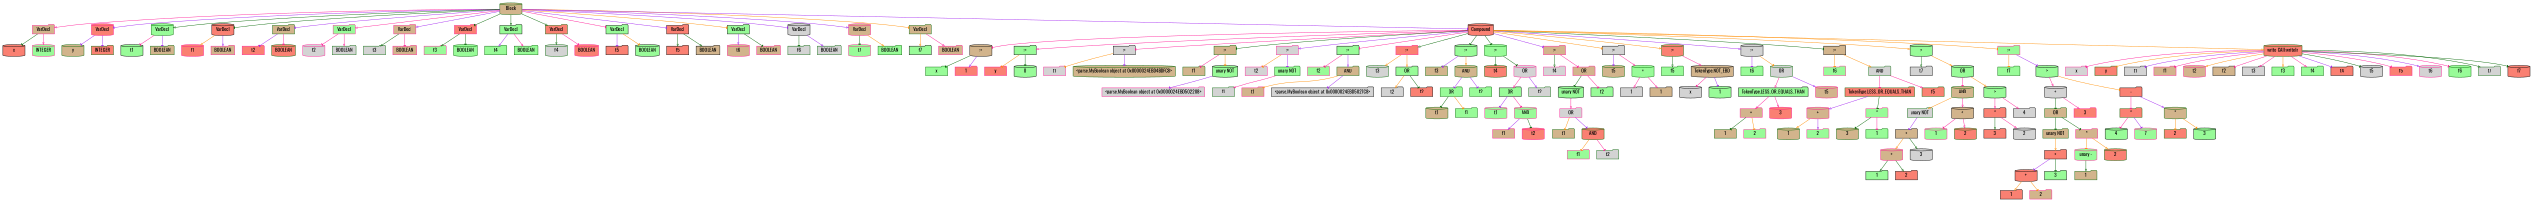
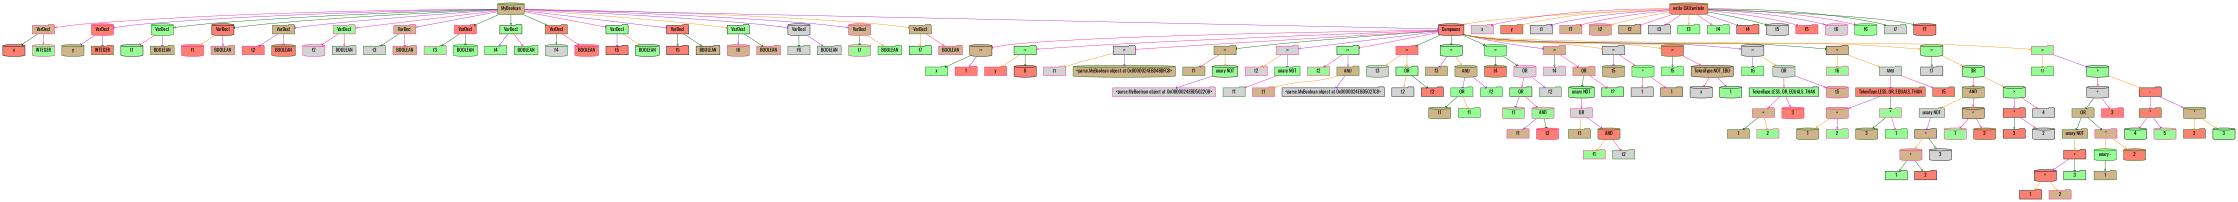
  digraph {
    fontname=Oswald
    ranksep=.3
    node [color=darkgreen fillcolor=palegreen fontname=Oswald fontsize=12 shape=folder style=filled]
    edge [arrowhead=tee arrowsize=.5 color=deeppink fontname=Oswald]
-   n1 [fillcolor=tan height=.1 label=Block shape=cylinder]
+   n1 [fillcolor=tan height=.1 label=MyBoolean shape=cylinder]
    n2 [color=deeppink fillcolor=tan height=.1 label=VarDecl]
    n3 [color=deeppink fillcolor=salmon height=.1 label=VarDecl shape=cylinder]
    n4 [height=.1 label=VarDecl shape=cylinder]
    n5 [color=black fillcolor=salmon height=.1 label=VarDecl shape=cylinder]
    n6 [fillcolor=tan height=.1 label=VarDecl]
    n7 [color=deeppink height=.1 label=VarDecl]
    n8 [color=deeppink fillcolor=tan height=.1 label=VarDecl]
    n9 [color=deeppink fillcolor=salmon height=.1 label=VarDecl]
    n10 [color=black height=.1 label=VarDecl]
    n11 [fillcolor=salmon height=.1 label=VarDecl]
    n12 [color=black height=.1 label=VarDecl]
    n13 [color=black fillcolor=salmon height=.1 label=VarDecl]
    n14 [color=black height=.1 label=VarDecl]
    n15 [color=black fillcolor=lightgrey height=.1 label=VarDecl shape=cylinder]
    n16 [color=deeppink fillcolor=tan height=.1 label=VarDecl shape=cylinder]
    n17 [fillcolor=tan height=.1 label=VarDecl]
    n18 [color=black fillcolor=salmon height=.1 label=Compound shape=cylinder]
    n19 [color=black fillcolor=salmon height=.1 label=x shape=cylinder]
    n20 [color=deeppink height=.1 label=INTEGER shape=cylinder]
    n21 [fillcolor=tan height=.1 label=y shape=cylinder]
    n22 [fillcolor=salmon height=.1 label=INTEGER]
    n23 [color=black height=.1 label=t1 shape=cylinder]
    n24 [fillcolor=tan height=.1 label=BOOLEAN]
    n25 [color=deeppink fillcolor=salmon height=.1 label=f1 shape=cylinder]
    n26 [color=deeppink fillcolor=tan height=.1 label=BOOLEAN]
    n27 [color=deeppink fillcolor=salmon height=.1 label=t2]
    n28 [fillcolor=salmon height=.1 label=BOOLEAN shape=cylinder]
    n29 [color=deeppink fillcolor=lightgrey height=.1 label=f2 shape=cylinder]
    n30 [fillcolor=lightgrey height=.1 label=BOOLEAN]
    n31 [fillcolor=lightgrey height=.1 label=t3]
    n32 [color=deeppink fillcolor=tan height=.1 label=BOOLEAN]
    n33 [color=deeppink height=.1 label=f3]
    n34 [height=.1 label=BOOLEAN shape=cylinder]
    n35 [height=.1 label=t4]
    n36 [height=.1 label=BOOLEAN]
    n37 [fillcolor=lightgrey height=.1 label=f4 shape=cylinder]
    n38 [color=deeppink fillcolor=salmon height=.1 label=BOOLEAN shape=cylinder]
    n39 [color=black fillcolor=salmon height=.1 label=t5]
    n40 [color=black height=.1 label=BOOLEAN shape=cylinder]
    n41 [color=black fillcolor=salmon height=.1 label=f5]
    n42 [color=black fillcolor=tan height=.1 label=BOOLEAN]
    n43 [color=deeppink fillcolor=tan height=.1 label=t6 shape=cylinder]
    n44 [color=deeppink fillcolor=tan height=.1 label=BOOLEAN]
    n45 [fillcolor=lightgrey height=.1 label=f6]
    n46 [fillcolor=lightgrey height=.1 label=BOOLEAN]
    n47 [color=deeppink height=.1 label=t7 shape=cylinder]
    n48 [height=.1 label=BOOLEAN]
    n49 [color=black height=.1 label=f7]
    n50 [color=deeppink fillcolor=tan height=.1 label=BOOLEAN]
    n51 [color=black fillcolor=tan height=.1 label=":=" shape=cylinder]
    n52 [color=black height=.1 label=":="]
    n53 [color=black fillcolor=lightgrey height=.1 label=":="]
    n54 [fillcolor=tan height=.1 label=":="]
    n55 [color=deeppink fillcolor=lightgrey height=.1 label=":="]
    n56 [color=black height=.1 label=":="]
    n57 [color=deeppink fillcolor=salmon height=.1 label=":="]
    n58 [color=black height=.1 label=":=" shape=cylinder]
    n59 [height=.1 label=":=" shape=cylinder]
    n60 [color=deeppink fillcolor=tan height=.1 label=":="]
    n61 [color=black fillcolor=lightgrey height=.1 label=":="]
    n62 [fillcolor=salmon height=.1 label=":=" shape=cylinder]
    n63 [color=black fillcolor=lightgrey height=.1 label=":=" shape=cylinder]
    n64 [color=black fillcolor=tan height=.1 label=":="]
    n65 [color=black height=.1 label=":=" shape=cylinder]
    n66 [color=deeppink height=.1 label=":="]
    n67 [fillcolor=salmon height=.1 label="write CAll:writeln" shape=cylinder]
    n68 [height=.1 label=x]
    n69 [color=deeppink fillcolor=salmon height=.1 label=1]
    n70 [color=deeppink fillcolor=salmon height=.1 label=y]
-   n71 [color=black height=.1 label=0 shape=cylinder]
+   n71 [color=black fillcolor=salmon height=.1 label=0 shape=cylinder]
    n72 [color=deeppink fillcolor=lightgrey height=.1 label=t1]
    n73 [fillcolor=tan height=.1 label="<parse.MyBoolean object at 0x0000024EBD4BDFC8>" shape=cylinder]
    n74 [fillcolor=tan height=.1 label=f1]
    n75 [color=black height=.1 label="unary NOT" shape=cylinder]
    n76 [color=deeppink fillcolor=lightgrey height=.1 label=t2]
    n77 [height=.1 label="unary NOT"]
    n78 [color=deeppink height=.1 label=f2]
    n79 [fillcolor=tan height=.1 label=AND]
    n80 [fillcolor=lightgrey height=.1 label=t3 shape=cylinder]
    n81 [color=black height=.1 label=OR]
    n82 [fillcolor=tan height=.1 label=f3]
    n83 [fillcolor=tan height=.1 label=AND shape=cylinder]
    n84 [fillcolor=salmon height=.1 label=t4 shape=cylinder]
    n85 [color=deeppink fillcolor=lightgrey height=.1 label=OR shape=cylinder]
    n86 [color=deeppink fillcolor=lightgrey height=.1 label=f4]
    n87 [color=deeppink fillcolor=tan height=.1 label=OR]
    n88 [fillcolor=tan height=.1 label=t5 shape=cylinder]
    n89 [height=.1 label="=" shape=cylinder]
    n90 [height=.1 label=f5]
    n91 [color=black fillcolor=tan height=.1 label="TokenType.NOT_EBD" shape=cylinder]
    n92 [height=.1 label=t6]
    n93 [fillcolor=lightgrey height=.1 label=OR shape=cylinder]
    n94 [color=deeppink height=.1 label=f6]
    n95 [fillcolor=lightgrey height=.1 label=AND]
    n96 [color=black fillcolor=lightgrey height=.1 label=t7]
    n97 [color=black height=.1 label=OR shape=cylinder]
    n98 [height=.1 label=f7]
    n99 [color=black height=.1 label=">" shape=cylinder]
    n100 [color=deeppink fillcolor=lightgrey height=.1 label=x]
    n101 [fillcolor=salmon height=.1 label=y]
    n102 [color=black fillcolor=lightgrey height=.1 label=t1]
    n103 [color=deeppink fillcolor=tan height=.1 label=f1]
    n104 [color=deeppink fillcolor=tan height=.1 label=t2 shape=cylinder]
    n105 [color=black fillcolor=tan height=.1 label=f2]
    n106 [color=black fillcolor=lightgrey height=.1 label=t3]
    n107 [height=.1 label=f3]
    n108 [height=.1 label=f4]
    n109 [color=black fillcolor=salmon height=.1 label=t4]
    n110 [color=black fillcolor=lightgrey height=.1 label=t5 shape=cylinder]
    n111 [color=deeppink fillcolor=salmon height=.1 label=f5]
    n112 [color=deeppink fillcolor=lightgrey height=.1 label=t6 shape=cylinder]
    n113 [height=.1 label=f6 shape=cylinder]
    n114 [fillcolor=lightgrey height=.1 label=t7]
    n115 [color=black fillcolor=salmon height=.1 label=f7 shape=cylinder]
    n116 [color=deeppink fillcolor=lightgrey height=.1 label="<parse.MyBoolean object at 0x0000024EBD502208>"]
    n117 [fillcolor=lightgrey height=.1 label=f1]
    n118 [color=deeppink fillcolor=tan height=.1 label=t1]
    n119 [color=black fillcolor=lightgrey height=.1 label="<parse.MyBoolean object at 0x0000024EBD5027C8>"]
    n120 [color=black fillcolor=lightgrey height=.1 label=t2]
    n121 [color=black fillcolor=salmon height=.1 label=f2]
    n122 [height=.1 label=OR]
    n123 [height=.1 label=f2]
    n124 [fillcolor=tan height=.1 label=t1 shape=cylinder]
    n125 [height=.1 label=f1]
    n126 [color=black height=.1 label=OR]
    n127 [fillcolor=lightgrey height=.1 label=f2]
    n128 [color=deeppink height=.1 label=t1 shape=cylinder]
    n129 [color=deeppink height=.1 label=AND shape=cylinder]
    n130 [color=deeppink fillcolor=tan height=.1 label=f1]
    n131 [color=deeppink fillcolor=salmon height=.1 label=t2 shape=cylinder]
    n132 [color=black height=.1 label="unary NOT" shape=cylinder]
    n133 [color=black height=.1 label=f2]
    n134 [color=deeppink fillcolor=lightgrey height=.1 label=OR]
    n135 [fillcolor=tan height=.1 label=t1]
    n136 [fillcolor=salmon height=.1 label=AND shape=cylinder]
    n137 [color=deeppink height=.1 label=f1]
    n138 [fillcolor=lightgrey height=.1 label=t2]
    n139 [color=black fillcolor=lightgrey height=.1 label=1]
    n140 [color=black fillcolor=tan height=.1 label=1]
    n141 [color=black fillcolor=lightgrey height=.1 label=x shape=cylinder]
    n142 [color=black height=.1 label=1 shape=cylinder]
    n143 [color=black height=.1 label="TokenType.LESS_OR_EQUALS_THAN"]
    n144 [color=deeppink fillcolor=tan height=.1 label=t5 shape=cylinder]
    n145 [color=deeppink fillcolor=tan height=.1 label="+"]
    n146 [color=deeppink fillcolor=salmon height=.1 label=3 shape=cylinder]
    n147 [fillcolor=tan height=.1 label=1]
    n148 [color=deeppink height=.1 label=2]
    n149 [fillcolor=salmon height=.1 label="TokenType.LESS_OR_EQUALS_THAN"]
    n150 [fillcolor=salmon height=.1 label=f5]
    n151 [color=deeppink fillcolor=tan height=.1 label="+" shape=cylinder]
    n152 [color=deeppink height=.1 label="*"]
    n153 [fillcolor=tan height=.1 label=1 shape=cylinder]
    n154 [color=deeppink height=.1 label=2]
    n155 [fillcolor=tan height=.1 label=3 shape=cylinder]
    n156 [height=.1 label=1]
    n157 [fillcolor=tan height=.1 label=AND shape=cylinder]
    n158 [color=black height=.1 label=">" shape=cylinder]
    n159 [fillcolor=lightgrey height=.1 label="unary NOT"]
    n160 [color=black fillcolor=tan height=.1 label="<" shape=cylinder]
    n161 [color=black fillcolor=salmon height=.1 label="*"]
    n162 [color=black fillcolor=lightgrey height=.1 label=4]
    n163 [color=black fillcolor=tan height=.1 label="<"]
    n164 [color=deeppink height=.1 label=1 shape=cylinder]
    n165 [fillcolor=salmon height=.1 label=2 shape=cylinder]
    n166 [color=deeppink fillcolor=tan height=.1 label="+" shape=cylinder]
    n167 [color=black fillcolor=lightgrey height=.1 label=3 shape=cylinder]
    n168 [color=black height=.1 label=1]
    n169 [color=black fillcolor=salmon height=.1 label=2]
    n170 [color=black fillcolor=salmon height=.1 label=3]
    n171 [color=black fillcolor=lightgrey height=.1 label=2 shape=cylinder]
    n172 [color=black fillcolor=lightgrey height=.1 label="+" shape=cylinder]
    n173 [color=black fillcolor=salmon height=.1 label="-"]
    n174 [fillcolor=tan height=.1 label=OR]
    n175 [color=deeppink fillcolor=salmon height=.1 label=3]
    n176 [fillcolor=salmon height=.1 label="*"]
    n177 [fillcolor=tan height=.1 label="*" shape=cylinder]
    n178 [fillcolor=tan height=.1 label="unary NOT"]
    n179 [color=deeppink fillcolor=tan height=.1 label="*"]
    n180 [color=black fillcolor=salmon height=.1 label="<"]
-   n181 [color=deeppink height=.1 label="unary -" shape=cylinder]
+   n181 [height=.1 label="unary -" shape=cylinder]
    n182 [fillcolor=salmon height=.1 label=2 shape=cylinder]
    n183 [color=black fillcolor=salmon height=.1 label="+" shape=cylinder]
    n184 [color=black height=.1 label=3]
    n185 [color=black fillcolor=salmon height=.1 label=1]
    n186 [color=deeppink fillcolor=tan height=.1 label=2]
    n187 [fillcolor=tan height=.1 label=1]
    n188 [color=black height=.1 label=4 shape=cylinder]
-   n189 [color=deeppink height=.1 label=7 shape=cylinder]
+   n189 [color=deeppink height=.1 label=5 shape=cylinder]
    n190 [fillcolor=salmon height=.1 label=2]
    n191 [color=black height=.1 label=3 shape=cylinder]
    n1 -> n2 [arrowhead=onormal]
    n1 -> n3 [color=purple]
    n1 -> n4 [arrowhead=onormal color=darkgreen]
    n1 -> n5 [color=darkgreen]
    n1 -> n6 [color=purple]
    n1 -> n7 [arrowhead=onormal]
    n1 -> n8 [arrowhead=onormal color=purple]
    n1 -> n9 [color=darkgreen]
    n1 -> n10 [arrowhead=onormal color=darkgreen]
    n1 -> n11 [arrowhead=onormal color=darkgreen]
    n1 -> n12
    n1 -> n13 [color=purple]
    n1 -> n14 [color=darkorange]
    n1 -> n15 [color=purple]
    n1 -> n16 [arrowhead=onormal color=purple]
    n1 -> n17 [color=darkorange]
    n1 -> n18 [color=purple]
    n2 -> n19 [color=darkgreen]
    n2 -> n20 [arrowhead=onormal]
    n3 -> n21 [color=purple]
    n3 -> n22 [color=purple]
    n4 -> n23
    n4 -> n24 [color=purple]
    n5 -> n25 [arrowhead=onormal color=darkorange]
    n5 -> n26 [arrowhead=onormal color=purple]
    n6 -> n27 [color=purple]
    n6 -> n28
    n7 -> n29
    n7 -> n30 [arrowhead=onormal]
    n8 -> n31 [arrowhead=onormal color=darkgreen]
    n8 -> n32
    n9 -> n33 [arrowhead=onormal color=darkgreen]
    n9 -> n34 [color=darkgreen]
    n10 -> n35 [arrowhead=onormal color=purple]
    n10 -> n36 [arrowhead=onormal]
    n11 -> n37 [arrowhead=onormal color=darkgreen]
    n11 -> n38
    n12 -> n39 [color=purple]
    n12 -> n40 [color=darkorange]
    n13 -> n41 [arrowhead=onormal color=darkgreen]
    n13 -> n42 [arrowhead=onormal color=darkgreen]
    n14 -> n43 [arrowhead=onormal color=purple]
    n14 -> n44 [color=darkgreen]
    n15 -> n45 [color=darkgreen]
    n15 -> n46 [arrowhead=onormal color=purple]
    n16 -> n47 [color=darkgreen]
    n16 -> n48 [arrowhead=onormal color=darkorange]
    n17 -> n49 [arrowhead=onormal color=darkorange]
    n17 -> n50 [arrowhead=onormal]
    n18 -> n51
    n18 -> n52 [arrowhead=onormal]
    n18 -> n53
    n18 -> n54 [color=darkgreen]
    n18 -> n55 [arrowhead=onormal color=purple]
    n18 -> n56
    n18 -> n57 [arrowhead=onormal color=darkgreen]
    n18 -> n58 [color=darkgreen]
    n18 -> n59 [color=darkgreen]
    n18 -> n60 [color=purple]
    n18 -> n61 [color=darkorange]
    n18 -> n62 [arrowhead=onormal color=darkorange]
    n18 -> n63 [arrowhead=onormal color=purple]
    n18 -> n64 [color=darkgreen]
    n18 -> n65 [arrowhead=onormal color=darkorange]
    n18 -> n66 [color=darkorange]
-   n18 -> n67 [arrowhead=onormal color=darkorange]
+   n67 -> n18 [arrowhead=onormal color=darkorange]
    n51 -> n68 [color=darkgreen]
    n51 -> n69 [arrowhead=onormal color=purple]
    n52 -> n70 [color=darkorange]
    n52 -> n71 [color=darkgreen]
    n53 -> n72 [color=darkorange]
    n53 -> n73 [color=purple]
    n54 -> n74
    n54 -> n75 [color=darkorange]
    n55 -> n76 [color=darkorange]
    n55 -> n77 [color=purple]
    n56 -> n78
    n56 -> n79 [arrowhead=onormal color=purple]
    n57 -> n80 [arrowhead=onormal color=darkorange]
    n57 -> n81 [arrowhead=onormal color=darkorange]
    n58 -> n82 [color=purple]
    n58 -> n83 [arrowhead=onormal color=darkorange]
    n59 -> n84 [color=darkgreen]
    n59 -> n85 [color=darkgreen]
    n60 -> n86 [arrowhead=onormal color=darkgreen]
    n60 -> n87
    n61 -> n88 [color=purple]
    n61 -> n89 [arrowhead=onormal]
    n62 -> n90 [arrowhead=onormal color=darkgreen]
    n62 -> n91 [arrowhead=onormal]
    n63 -> n92 [color=purple]
    n63 -> n93 [color=darkorange]
    n64 -> n94 [color=darkorange]
    n64 -> n95 [arrowhead=onormal color=darkorange]
    n65 -> n96 [arrowhead=onormal color=darkgreen]
    n65 -> n97 [arrowhead=onormal color=darkorange]
    n66 -> n98 [color=darkorange]
    n66 -> n99 [color=purple]
    n67 -> n100
    n67 -> n101 [arrowhead=onormal color=darkorange]
    n67 -> n102 [color=purple]
    n67 -> n103
    n67 -> n104 [arrowhead=onormal color=darkorange]
    n67 -> n105
    n67 -> n106 [arrowhead=onormal]
    n67 -> n107 [arrowhead=onormal color=darkorange]
    n67 -> n108 [arrowhead=onormal]
    n67 -> n109 [color=purple]
    n67 -> n110 [color=darkgreen]
    n67 -> n111
    n67 -> n112 [arrowhead=onormal color=purple]
    n67 -> n113
    n67 -> n114 [arrowhead=onormal color=darkgreen]
    n67 -> n115 [color=darkgreen]
    n75 -> n116 [color=purple]
    n77 -> n117 [arrowhead=onormal]
    n79 -> n118 [arrowhead=onormal color=darkorange]
    n79 -> n119 [color=purple]
    n81 -> n120 [arrowhead=onormal color=darkorange]
    n81 -> n121 [color=darkgreen]
    n83 -> n122 [color=purple]
    n83 -> n123 [color=purple]
    n85 -> n126 [arrowhead=onormal]
    n85 -> n127 [arrowhead=onormal color=purple]
    n87 -> n132 [color=darkgreen]
    n87 -> n133
    n89 -> n139 [arrowhead=onormal]
    n89 -> n140 [arrowhead=onormal]
    n91 -> n141
    n91 -> n142 [color=purple]
    n93 -> n143 [arrowhead=onormal]
    n93 -> n144 [arrowhead=onormal color=purple]
    n95 -> n149
    n95 -> n150 [arrowhead=onormal]
    n97 -> n157
    n97 -> n158 [arrowhead=onormal color=darkorange]
    n99 -> n172 [arrowhead=onormal]
    n99 -> n173 [color=darkorange]
    n122 -> n124 [color=darkgreen]
    n122 -> n125 [color=darkorange]
    n126 -> n128 [color=purple]
    n126 -> n129
    n129 -> n130 [arrowhead=onormal color=purple]
    n129 -> n131 [color=darkgreen]
    n132 -> n134 [arrowhead=onormal]
    n134 -> n135 [color=darkorange]
    n134 -> n136 [color=purple]
    n136 -> n137 [color=darkorange]
    n136 -> n138
    n143 -> n145 [arrowhead=onormal]
    n143 -> n146 [arrowhead=onormal]
    n145 -> n147 [color=darkgreen]
    n145 -> n148 [color=darkorange]
    n149 -> n151 [arrowhead=onormal color=purple]
    n149 -> n152 [color=darkgreen]
    n151 -> n153 [arrowhead=onormal color=darkorange]
    n151 -> n154 [arrowhead=onormal color=purple]
    n152 -> n155 [color=darkgreen]
    n152 -> n156
    n157 -> n159 [arrowhead=onormal color=darkorange]
    n157 -> n160 [arrowhead=onormal]
    n158 -> n161 [arrowhead=onormal]
    n158 -> n162 [arrowhead=onormal]
    n159 -> n163 [color=purple]
    n160 -> n164
    n160 -> n165 [arrowhead=onormal]
    n161 -> n170 [arrowhead=onormal color=darkgreen]
    n161 -> n171 [arrowhead=onormal]
    n163 -> n166 [arrowhead=onormal color=darkorange]
    n163 -> n167 [arrowhead=onormal color=darkgreen]
    n166 -> n168 [arrowhead=onormal color=darkgreen]
    n166 -> n169 [arrowhead=onormal color=darkgreen]
    n172 -> n174 [color=darkgreen]
    n172 -> n175 [arrowhead=onormal]
    n173 -> n176
    n173 -> n177 [arrowhead=onormal color=purple]
    n174 -> n178 [color=darkgreen]
    n174 -> n179 [color=darkgreen]
    n176 -> n188
    n176 -> n189 [color=purple]
    n177 -> n190 [color=darkorange]
    n177 -> n191 [color=darkorange]
    n178 -> n180 [arrowhead=onormal color=darkorange]
    n179 -> n181 [color=darkorange]
    n179 -> n182 [arrowhead=onormal color=darkorange]
    n180 -> n183 [color=purple]
    n180 -> n184 [color=darkgreen]
    n181 -> n187 [arrowhead=onormal color=darkgreen]
    n183 -> n185 [arrowhead=onormal color=darkorange]
    n183 -> n186 [color=darkorange]
  }
